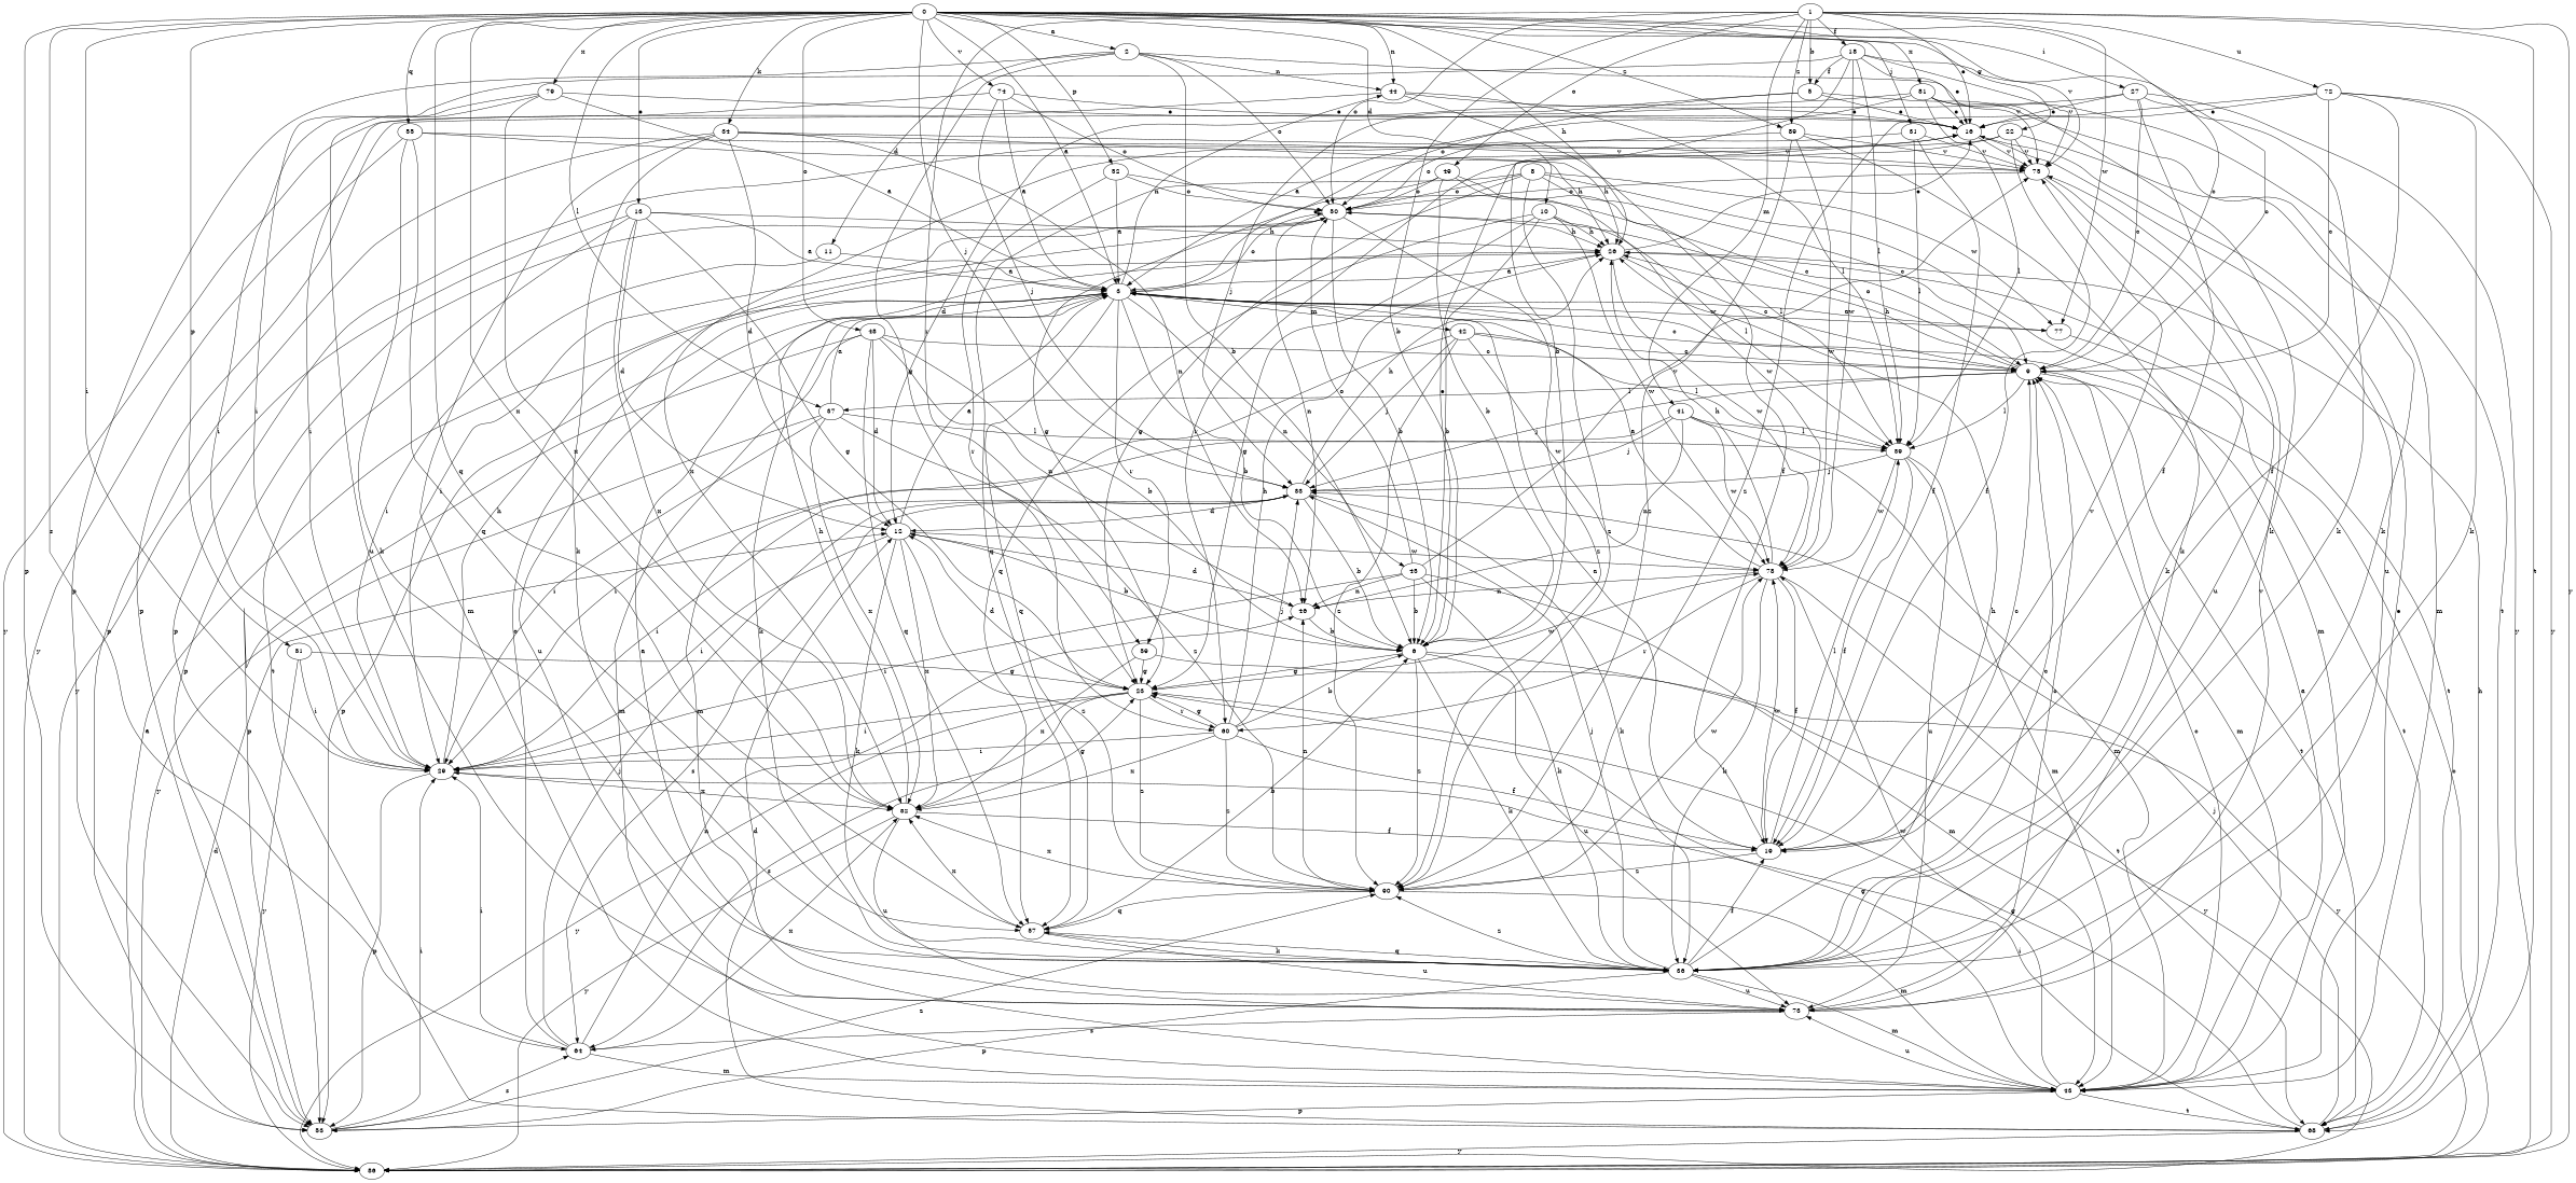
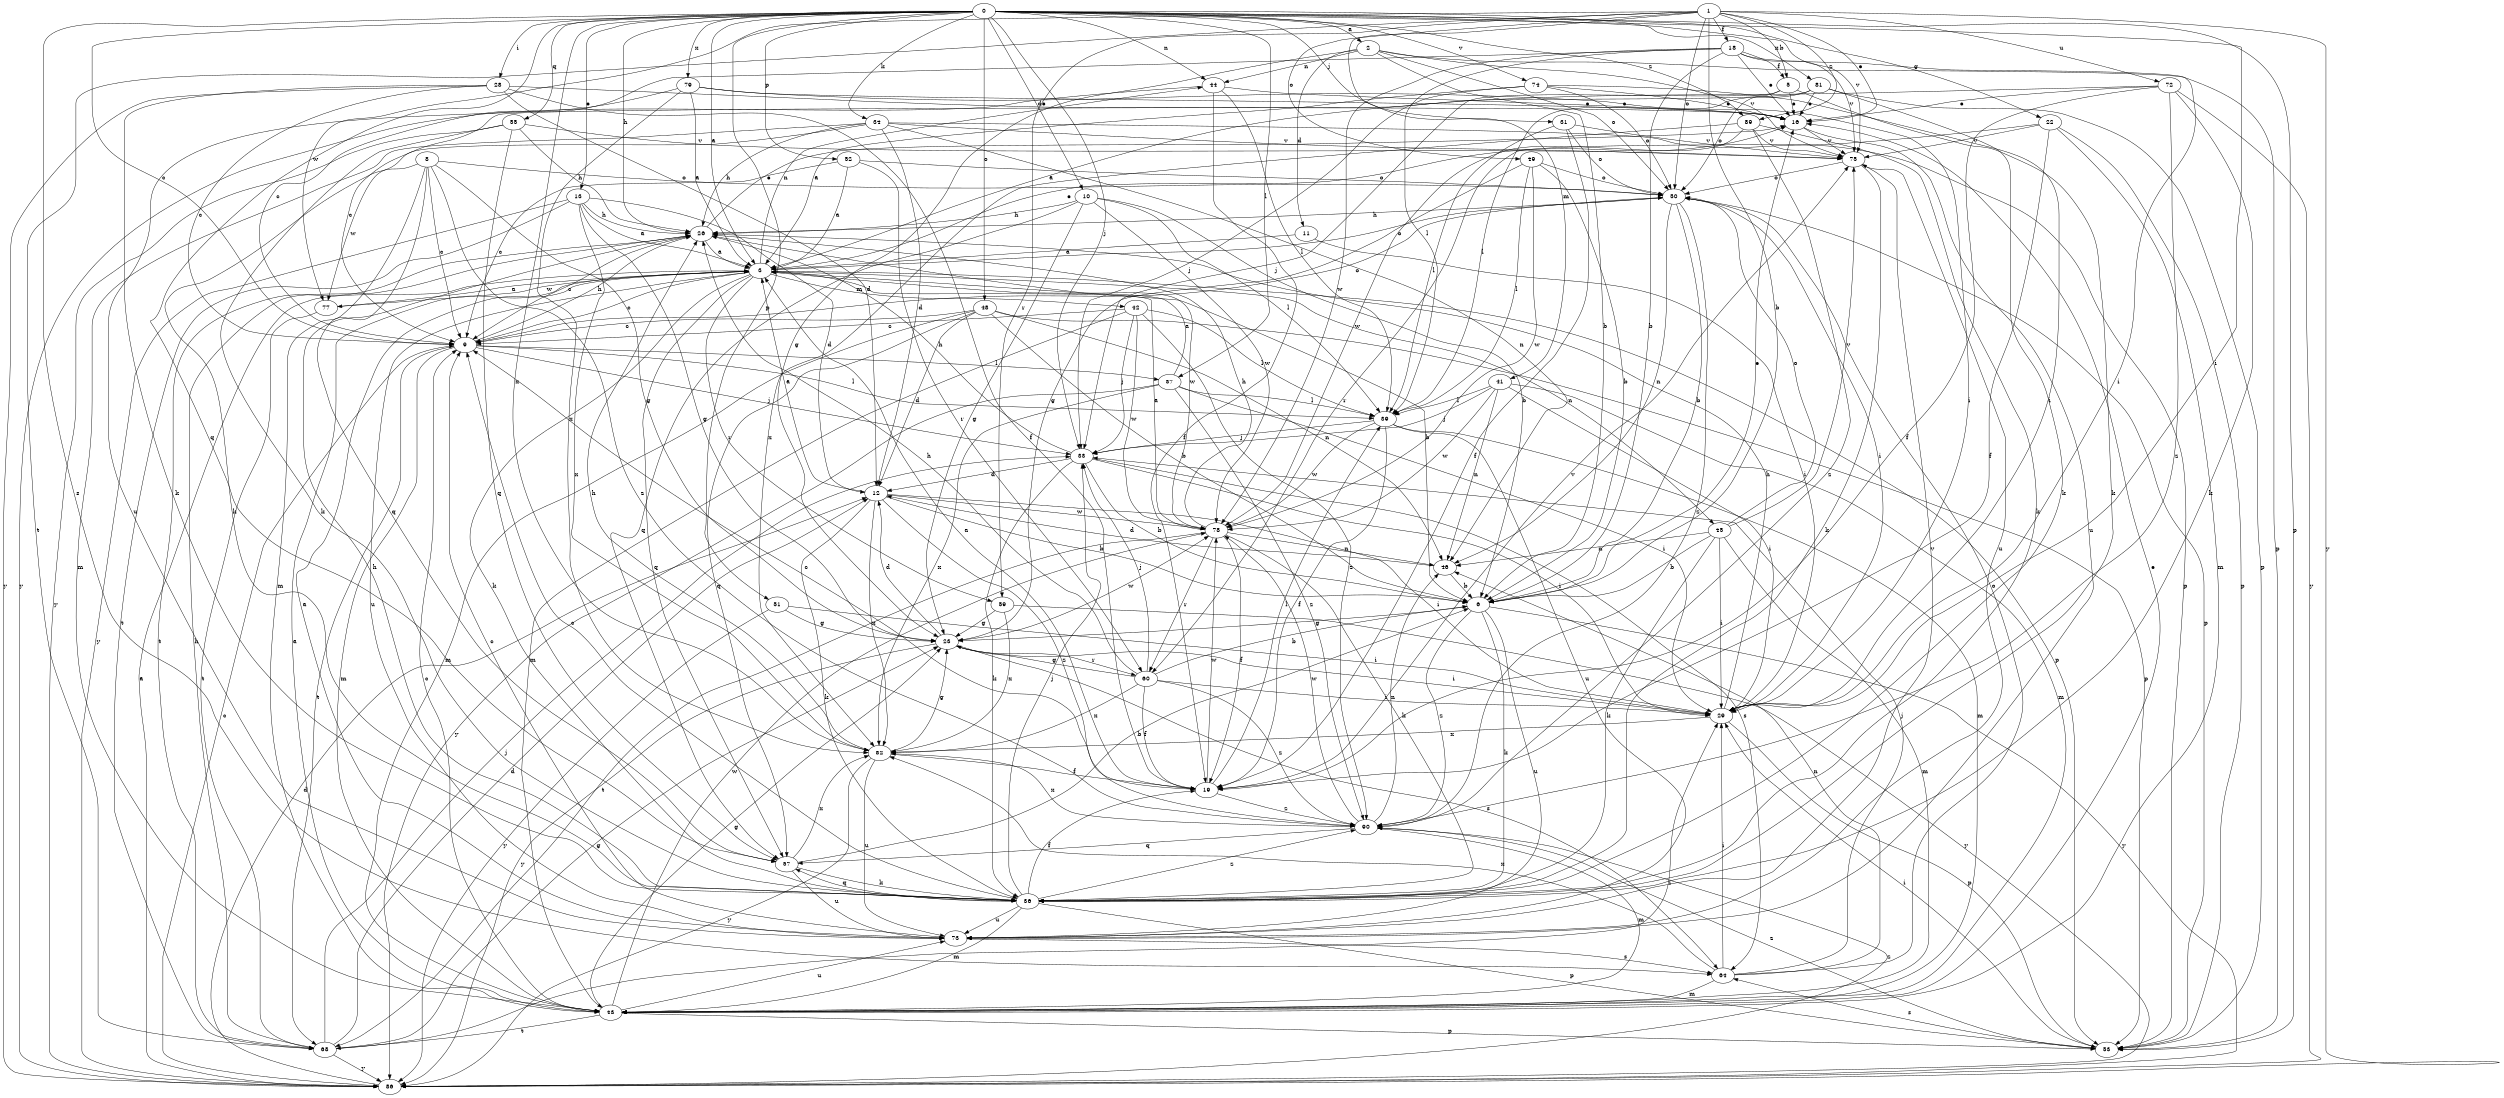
  strict digraph {
    0
    2
    3
    9
    10
    13
    22
    26
-   27
+   27 [label=28]
    29
    31
    33
    34
    37
    44
    48
    51
    52
    53
    55
    57
    64
    74
    75
    79
    81
    82
    89
    6
    50
    11
    23
    16
    59
    77
    36
    42
    45
    73
    8
    90
    43
    68
    39
    78
    86
    12
    19
    60
    46
    1
    5
    18
    41
    49
    72
    0 -> 2 [label=a]
    0 -> 3 [label=a]
    0 -> 9 [label=c]
    0 -> 10 [label=d]
    0 -> 13 [label=e]
    0 -> 22 [label=g]
    0 -> 26 [label=h]
    0 -> 27 [label=i]
    0 -> 29 [label=i]
    0 -> 31 [label=j]
    0 -> 33 [label=j]
    0 -> 34 [label=k]
    0 -> 37 [label=l]
    0 -> 44 [label=n]
    0 -> 48 [label=o]
    0 -> 51 [label=p]
    0 -> 52 [label=p]
    0 -> 53 [label=p]
    0 -> 55 [label=q]
    0 -> 57 [label=q]
    0 -> 64 [label=s]
    0 -> 74 [label=v]
    0 -> 75 [label=v]
    0 -> 79 [label=x]
    0 -> 81 [label=x]
    0 -> 82 [label=x]
    0 -> 89 [label=z]
    2 -> 44 [label=n]
    2 -> 53 [label=p]
    2 -> 75 [label=v]
    2 -> 6 [label=b]
    2 -> 50 [label=o]
    2 -> 11 [label=d]
    2 -> 23 [label=g]
    3 -> 9 [label=c]
    3 -> 44 [label=n]
    3 -> 53 [label=p]
    3 -> 57 [label=q]
    3 -> 6 [label=b]
    3 -> 50 [label=o]
    3 -> 16 [label=e]
    3 -> 59 [label=r]
    3 -> 77 [label=w]
    3 -> 36 [label=k]
    3 -> 42 [label=m]
    3 -> 45 [label=n]
    3 -> 73 [label=u]
    9 -> 26 [label=h]
    9 -> 33 [label=j]
    9 -> 37 [label=l]
    9 -> 50 [label=o]
    9 -> 43 [label=m]
    9 -> 68 [label=t]
    9 -> 39 [label=l]
    10 -> 26 [label=h]
    10 -> 57 [label=q]
    10 -> 6 [label=b]
    10 -> 23 [label=g]
    10 -> 39 [label=l]
    10 -> 78 [label=w]
    13 -> 3 [label=a]
    13 -> 26 [label=h]
    13 -> 82 [label=x]
    13 -> 23 [label=g]
    13 -> 68 [label=t]
    13 -> 86 [label=y]
    13 -> 12 [label=d]
    22 -> 53 [label=p]
    22 -> 75 [label=v]
    22 -> 43 [label=m]
    22 -> 19 [label=f]
    22 -> 60 [label=r]
    26 -> 3 [label=a]
    26 -> 9 [label=c]
    26 -> 16 [label=e]
    26 -> 68 [label=t]
    26 -> 78 [label=w]
    27 -> 9 [label=c]
    27 -> 16 [label=e]
    27 -> 36 [label=k]
    27 -> 86 [label=y]
    27 -> 12 [label=d]
    27 -> 19 [label=f]
    29 -> 26 [label=h]
    29 -> 53 [label=p]
    29 -> 82 [label=x]
    31 -> 75 [label=v]
    31 -> 50 [label=o]
    31 -> 39 [label=l]
    31 -> 19 [label=f]
    33 -> 26 [label=h]
    33 -> 29 [label=i]
    33 -> 64 [label=s]
    33 -> 6 [label=b]
    33 -> 36 [label=k]
    33 -> 12 [label=d]
    34 -> 26 [label=h]
    34 -> 53 [label=p]
    34 -> 75 [label=v]
    34 -> 36 [label=k]
    34 -> 43 [label=m]
    34 -> 12 [label=d]
    34 -> 46 [label=n]
    37 -> 3 [label=a]
    37 -> 29 [label=i]
    37 -> 82 [label=x]
    37 -> 90 [label=z]
    37 -> 39 [label=l]
    37 -> 86 [label=y]
    44 -> 16 [label=e]
    44 -> 39 [label=l]
    44 -> 86 [label=y]
    44 -> 19 [label=f]
    48 -> 9 [label=c]
    48 -> 53 [label=p]
    48 -> 57 [label=q]
    48 -> 6 [label=b]
    48 -> 43 [label=m]
    48 -> 12 [label=d]
    48 -> 46 [label=n]
    51 -> 29 [label=i]
    51 -> 23 [label=g]
    51 -> 86 [label=y]
    52 -> 3 [label=a]
    52 -> 9 [label=c]
    52 -> 50 [label=o]
    52 -> 60 [label=r]
    53 -> 29 [label=i]
    53 -> 64 [label=s]
    53 -> 90 [label=z]
    55 -> 26 [label=h]
    55 -> 57 [label=q]
    55 -> 75 [label=v]
    55 -> 36 [label=k]
    55 -> 86 [label=y]
    57 -> 82 [label=x]
    57 -> 6 [label=b]
    57 -> 36 [label=k]
    57 -> 73 [label=u]
    64 -> 29 [label=i]
    64 -> 33 [label=j]
    64 -> 82 [label=x]
    64 -> 50 [label=o]
    64 -> 43 [label=m]
    64 -> 46 [label=n]
    74 -> 3 [label=a]
    74 -> 29 [label=i]
    74 -> 33 [label=j]
    74 -> 50 [label=o]
    74 -> 16 [label=e]
    75 -> 50 [label=o]
    75 -> 36 [label=k]
    75 -> 73 [label=u]
    79 -> 3 [label=a]
    79 -> 29 [label=i]
    79 -> 82 [label=x]
    79 -> 16 [label=e]
    79 -> 73 [label=u]
    81 -> 3 [label=a]
    81 -> 53 [label=p]
    81 -> 16 [label=e]
    81 -> 36 [label=k]
-   81 -> 68 [label=t]
    81 -> 39 [label=l]
    82 -> 26 [label=h]
    82 -> 23 [label=g]
    82 -> 73 [label=u]
    82 -> 86 [label=y]
    82 -> 19 [label=f]
    89 -> 75 [label=v]
    89 -> 82 [label=x]
    89 -> 36 [label=k]
    89 -> 90 [label=z]
    89 -> 78 [label=w]
    6 -> 23 [label=g]
    6 -> 16 [label=e]
    6 -> 36 [label=k]
    6 -> 73 [label=u]
    6 -> 90 [label=z]
    6 -> 86 [label=y]
    50 -> 26 [label=h]
    50 -> 29 [label=i]
    50 -> 53 [label=p]
    50 -> 6 [label=b]
    50 -> 90 [label=z]
    50 -> 46 [label=n]
    11 -> 3 [label=a]
    11 -> 29 [label=i]
    23 -> 29 [label=i]
    23 -> 64 [label=s]
    23 -> 78 [label=w]
    23 -> 86 [label=y]
    23 -> 12 [label=d]
    23 -> 60 [label=r]
    16 -> 75 [label=v]
    16 -> 73 [label=u]
    59 -> 82 [label=x]
    59 -> 23 [label=g]
    59 -> 86 [label=y]
    77 -> 3 [label=a]
    77 -> 68 [label=t]
    36 -> 9 [label=c]
    36 -> 26 [label=h]
    36 -> 33 [label=j]
    36 -> 53 [label=p]
    36 -> 57 [label=q]
    36 -> 73 [label=u]
    36 -> 90 [label=z]
    36 -> 43 [label=m]
    36 -> 19 [label=f]
    42 -> 9 [label=c]
    42 -> 33 [label=j]
    42 -> 90 [label=z]
    42 -> 43 [label=m]
    42 -> 39 [label=l]
    42 -> 78 [label=w]
    45 -> 29 [label=i]
    45 -> 75 [label=v]
    45 -> 6 [label=b]
    45 -> 50 [label=o]
    45 -> 36 [label=k]
    45 -> 43 [label=m]
    45 -> 46 [label=n]
    73 -> 3 [label=a]
    73 -> 9 [label=c]
    73 -> 64 [label=s]
    73 -> 75 [label=v]
    8 -> 9 [label=c]
    8 -> 57 [label=q]
    8 -> 50 [label=o]
    8 -> 23 [label=g]
    8 -> 77 [label=w]
    8 -> 90 [label=z]
    8 -> 43 [label=m]
    90 -> 57 [label=q]
    90 -> 82 [label=x]
    90 -> 43 [label=m]
    90 -> 78 [label=w]
    90 -> 46 [label=n]
    43 -> 3 [label=a]
    43 -> 9 [label=c]
    43 -> 53 [label=p]
    43 -> 23 [label=g]
    43 -> 16 [label=e]
    43 -> 73 [label=u]
    43 -> 68 [label=t]
    43 -> 78 [label=w]
    68 -> 26 [label=h]
    68 -> 29 [label=i]
    68 -> 33 [label=j]
    68 -> 23 [label=g]
    68 -> 86 [label=y]
    68 -> 12 [label=d]
    39 -> 33 [label=j]
    39 -> 73 [label=u]
    39 -> 43 [label=m]
    39 -> 78 [label=w]
    39 -> 19 [label=f]
    78 -> 3 [label=a]
    78 -> 26 [label=h]
    78 -> 36 [label=k]
    78 -> 68 [label=t]
    78 -> 19 [label=f]
    78 -> 60 [label=r]
    78 -> 46 [label=n]
    86 -> 3 [label=a]
    86 -> 9 [label=c]
-   23 -> 90 [label=z]
+   86 -> 90 [label=z]
    86 -> 12 [label=d]
    12 -> 3 [label=a]
    12 -> 29 [label=i]
    12 -> 82 [label=x]
    12 -> 6 [label=b]
    12 -> 36 [label=k]
    12 -> 90 [label=z]
    12 -> 78 [label=w]
    19 -> 3 [label=a]
    19 -> 9 [label=c]
    19 -> 75 [label=v]
    19 -> 90 [label=z]
    19 -> 39 [label=l]
    19 -> 78 [label=w]
    60 -> 26 [label=h]
    60 -> 29 [label=i]
    60 -> 33 [label=j]
    60 -> 82 [label=x]
    60 -> 6 [label=b]
    60 -> 23 [label=g]
    60 -> 90 [label=z]
    60 -> 19 [label=f]
    46 -> 6 [label=b]
    46 -> 12 [label=d]
    1 -> 89 [label=z]
    1 -> 6 [label=b]
    1 -> 50 [label=o]
    1 -> 16 [label=e]
    1 -> 59 [label=r]
    1 -> 77 [label=w]
    1 -> 68 [label=t]
    1 -> 86 [label=y]
    1 -> 5 [label=b]
    1 -> 18 [label=f]
    1 -> 41 [label=m]
    1 -> 49 [label=o]
    1 -> 72 [label=u]
    5 -> 33 [label=j]
    5 -> 50 [label=o]
    5 -> 16 [label=e]
    5 -> 36 [label=k]
    18 -> 9 [label=c]
    18 -> 29 [label=i]
    18 -> 75 [label=v]
    18 -> 6 [label=b]
    18 -> 16 [label=e]
    18 -> 39 [label=l]
    18 -> 78 [label=w]
    18 -> 5 [label=f]
    41 -> 29 [label=i]
    41 -> 33 [label=j]
    41 -> 43 [label=m]
    41 -> 39 [label=l]
    41 -> 78 [label=w]
    41 -> 46 [label=n]
    49 -> 6 [label=b]
    49 -> 50 [label=o]
    49 -> 23 [label=g]
    49 -> 39 [label=l]
    49 -> 78 [label=w]
    72 -> 9 [label=c]
    72 -> 16 [label=e]
    72 -> 36 [label=k]
    72 -> 90 [label=z]
    72 -> 86 [label=y]
    72 -> 19 [label=f]
  }
